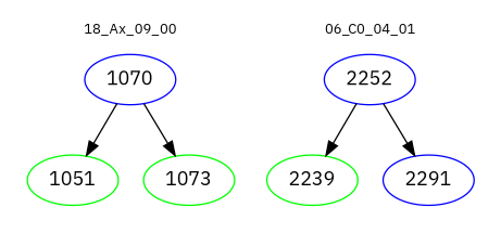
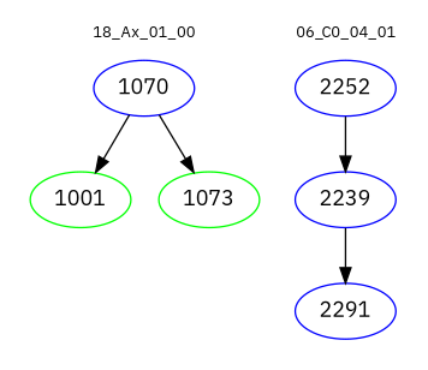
  digraph {
    fontname="IBM Plex Sans"
    node [color=blue fontname="IBM Plex Sans"]
    edge [color=black fontname="IBM Plex Sans"]
    n1 [label=1070]
-   n2 [color=green label=1051]
+   n2 [color=green label=1001]
    n3 [color=green label=1073]
    n4 [label=2252]
-   n5 [color=green label=2239]
+   n5 [label=2239]
    n6 [label=2291]
    subgraph cluster_1 {
      color=white
      fontsize=10
-     label="18_Ax_09_00"
+     label="18_Ax_01_00"
      n1
      n2
      n3
    }
    subgraph cluster_2 {
      color=white
      fontsize=10
      label="06_C0_04_01"
      n4
      n5
      n6
    }
    n1 -> n2
    n1 -> n3
    n4 -> n5
-   n4 -> n6
+   n5 -> n6
  }
